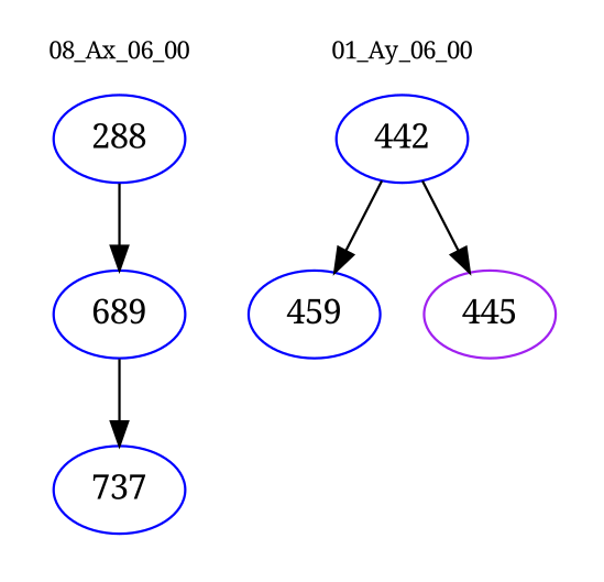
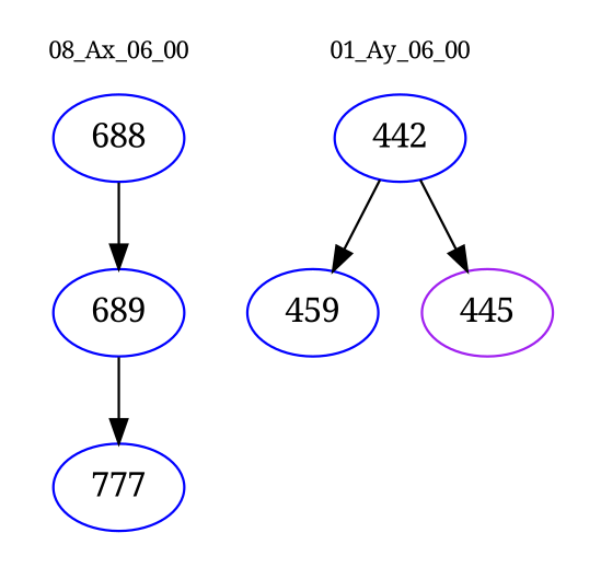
  digraph {
    fontname="Noto Serif"
    node [color=blue fontname="Noto Serif"]
    edge [color=black fontname="Noto Serif"]
-   n1 [label=288]
+   n1 [label=688]
    n2 [label=689]
-   n3 [label=737]
+   n3 [label=777]
    n4 [label=442]
    n5 [label=459]
    n6 [color=purple label=445]
    subgraph cluster_1 {
      color=white
      fontsize=10
      label="08_Ax_06_00"
      n1
      n2
      n3
    }
    subgraph cluster_2 {
      color=white
      fontsize=10
      label="01_Ay_06_00"
      n4
      n5
      n6
    }
    n1 -> n2
    n2 -> n3
    n4 -> n5
    n4 -> n6
  }
